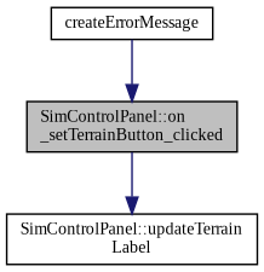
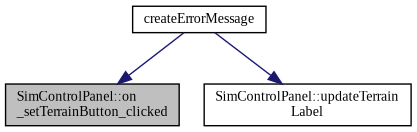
  digraph {
    fontname="Liberation Serif"
    rankdir=TB
    node [color=black fillcolor=white fontname="Liberation Serif" fontsize=10 shape=record style=filled]
    edge [color=midnightblue fontname="Liberation Serif" fontsize=10 labelfontname=FreeSans labelfontsize=10 style=solid]
    n1 [fillcolor=grey75 fontcolor=black height=0.2 label="SimControlPanel::on\l_setTerrainButton_clicked" width=0.4]
    n2 [height=0.2 label="SimControlPanel::updateTerrain\lLabel" width=0.4]
    n3 [height=0.2 label=createErrorMessage width=0.4]
-   n1 -> n2
+   n3 -> n2
    n3 -> n1
  }
